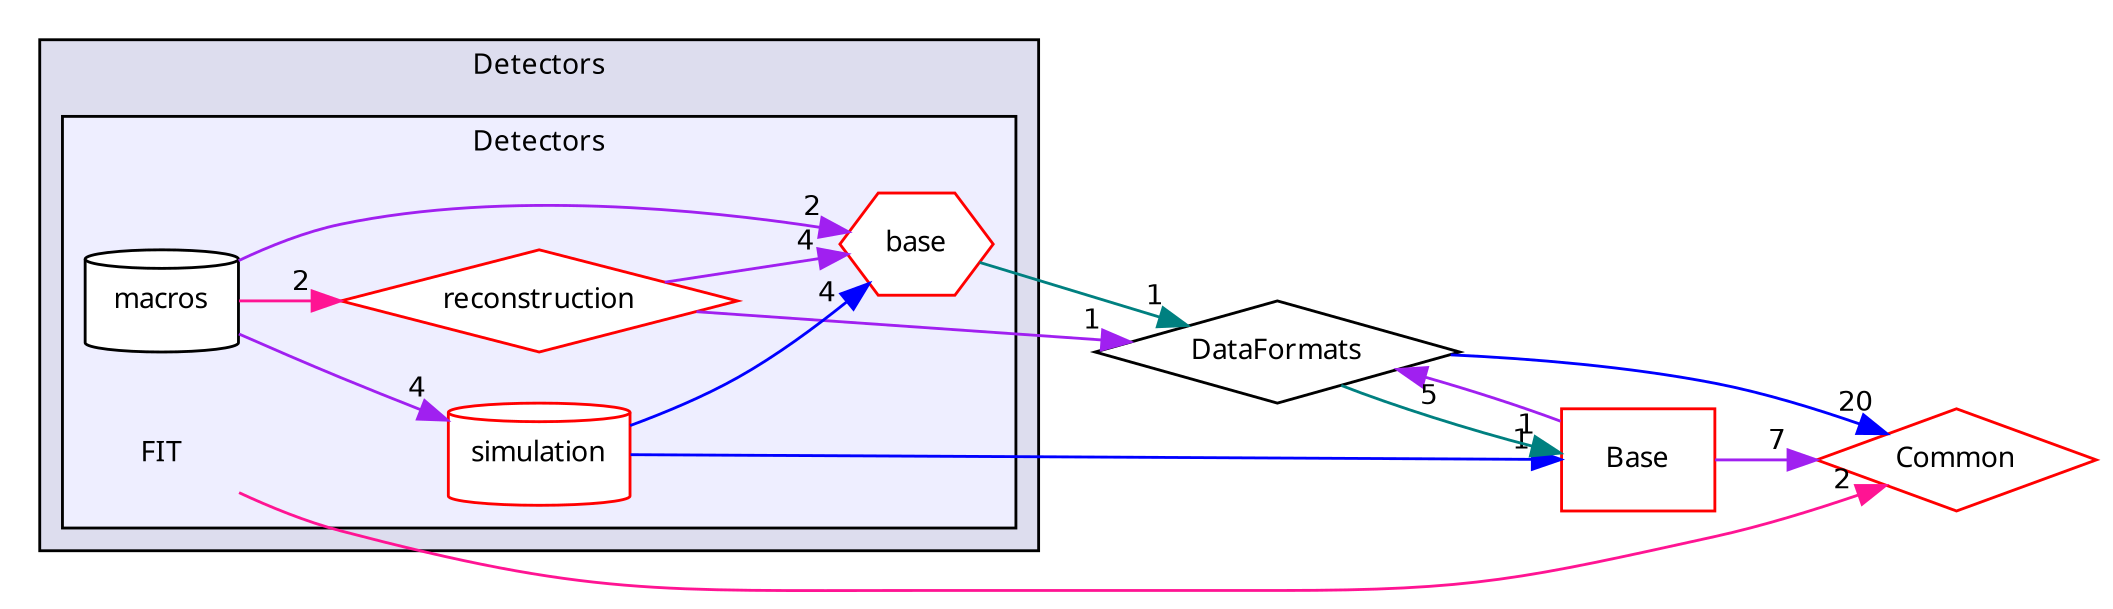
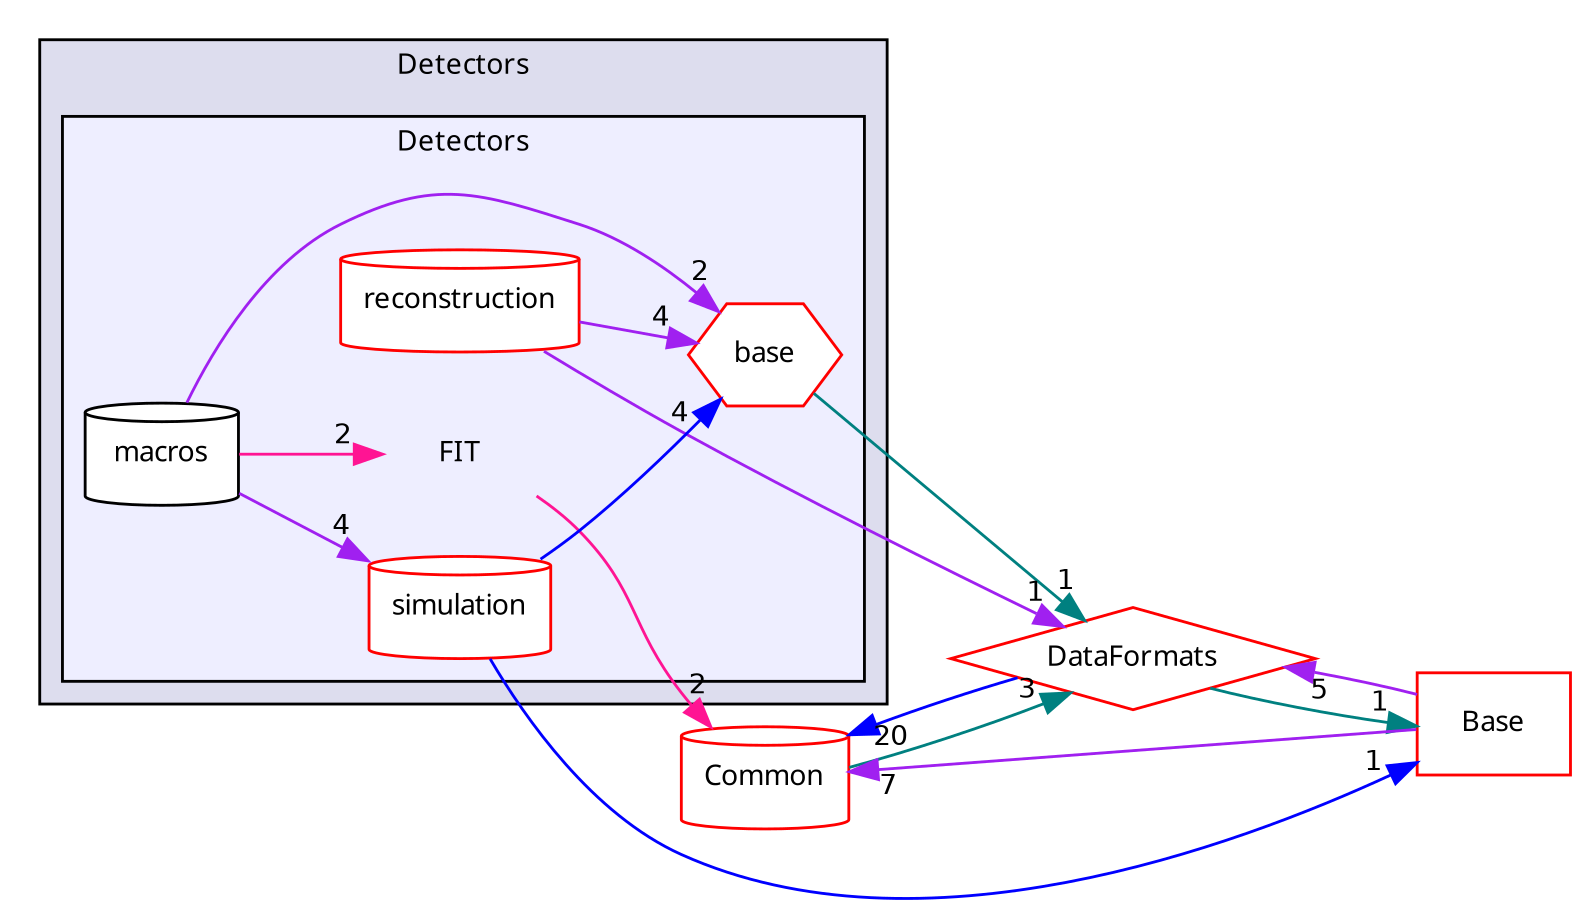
  digraph {
    compound=true
    fontname="Noto Sans"
    rankdir=LR
    node [fontname="Noto Sans" fontsize=10 shape=cylinder color=red]
    edge [color=purple fontname="Noto Sans" headlabel=1 labeldistance=1.5 labelfontname=Helvetica labelfontsize=10]
    n1 [label=FIT shape=plaintext color=""]
    n2 [fillcolor=white label=base shape=hexagon style=filled]
    n3 [color=black fillcolor=white label=macros style=filled]
-   n4 [fillcolor=white label=reconstruction shape=diamond style=filled]
+   n4 [fillcolor=white label=reconstruction style=filled]
    n5 [fillcolor=white label=simulation style=filled]
-   n6 [label=Common shape=diamond]
-   n7 [color=black label=DataFormats shape=diamond]
+   n6 [label=Common]
+   n7 [label=DataFormats shape=diamond]
    n8 [label=Base shape=box]
    subgraph cluster_1 {
      bgcolor="#ddddee"
      fontsize=10
      label=Detectors
      pencolor=black
      subgraph cluster_2 {
        bgcolor="#eeeeff"
        fontsize=10
        label=Detectors
        pencolor=black
        n1
        n2
        n3
        n4
        n5
      }
    }
    n1 -> n6 [color=deeppink headlabel=2]
    n2 -> n7 [color=teal]
    n3 -> n2 [headlabel=2]
-   n3 -> n4 [color=deeppink headlabel=2]
+   n3 -> n1 [color=deeppink headlabel=2]
    n3 -> n5 [headlabel=4]
    n4 -> n2 [headlabel=4]
    n4 -> n7
    n5 -> n2 [color=blue headlabel=4]
    n5 -> n8 [color=blue]
+   n6 -> n7 [color=teal headlabel=3]
    n7 -> n6 [color=blue headlabel=20]
    n7 -> n8 [color=teal]
    n8 -> n6 [headlabel=7]
    n8 -> n7 [headlabel=5]
  }
